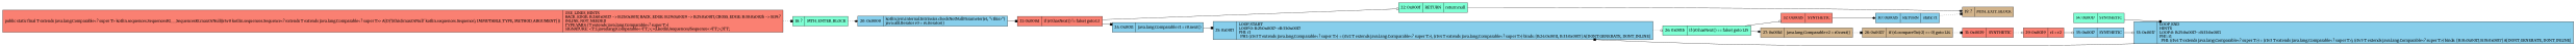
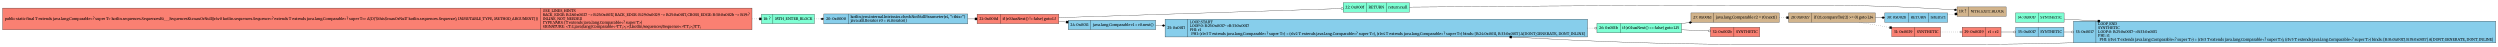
  digraph {
    fontname=Merriweather
    rankdir=LR
    node [fillcolor=skyblue fontname=Merriweather shape=record style=filled]
    edge [arrowhead=box fontname=Merriweather style=solid]
    n1 [fillcolor=aquamarine label="{18\:\ ?|MTH_ENTER_BLOCK\l}"]
    n2 [label="{20\:\ 0x0000|kotlin.jvm.internal.Intrinsics.checkNotNullParameter(r4, \"\<this\>\")\ljava.util.Iterator r0 = r4.iterator()\l}"]
    n3 [fillcolor=salmon label="{21\:\ 0x000d|if (r0.hasNext() != false) goto L5\l}"]
    n4 [fillcolor=aquamarine label="{22\:\ 0x000f|RETURN\l|return null\l}"]
    n5 [label="{24\:\ 0x0011|java.lang.Comparable r1 = r0.next()\l}"]
    n6 [fillcolor=tan label="{19\:\ ?|MTH_EXIT_BLOCK\l}"]
    n7 [label="{25\:\ 0x0017|LOOP_START\lLOOP:0: B:25:0x0017\-\>B:33:0x0017\lPHI: r1 \l  PHI: (r1v3 T extends java.lang.Comparable\<? super T\>) = (r1v2 T extends java.lang.Comparable\<? super T\>), (r1v4 T extends java.lang.Comparable\<? super T\>) binds: [B:24:0x0011, B:33:0x0017] A[DONT_GENERATE, DONT_INLINE]\l}"]
    n8 [fillcolor=aquamarine label="{26\:\ 0x001b|if (r0.hasNext() == false) goto L15\l}"]
    n9 [fillcolor=tan label="{27\:\ 0x001d|java.lang.Comparable r2 = r0.next()\l}"]
    n10 [fillcolor=salmon label="{32\:\ 0x002b|SYNTHETIC\l}"]
    n11 [fillcolor=tan label="{28\:\ 0x0027|if (r1.compareTo(r2) \>= 0) goto L14\l}"]
-   n12 [label="{30\:\ 0x002b|RETURN\l|static r1\l}"]
+   n12 [label="{30\:\ 0x002b|RETURN\l|return r1\l}"]
    n13 [fillcolor=salmon label="{31\:\ 0x0029|SYNTHETIC\l}"]
    n14 [fillcolor=salmon label="{29\:\ 0x0029|r1 = r2\l}"]
    n15 [fillcolor=aquamarine label="{34\:\ 0x0017|SYNTHETIC\l}"]
-   n16 [label="{33\:\ 0x0017|LOOP_END\lHINTS\lLOOP:0: B:25:0x0017\-\>B:33:0x0017\lPHI: r1 \l  PHI: (r1v4 T extends java.lang.Comparable\<? super T\>) = (r1v3 T extends java.lang.Comparable\<? super T\>), (r1v5 T extends java.lang.Comparable\<? super T\>) binds: [B:34:0x0017, B:35:0x0017] A[DONT_GENERATE, DONT_INLINE]\l}"]
+   n16 [label="{33\:\ 0x0017|LOOP_END\lSYNTHETIC\lLOOP:0: B:25:0x0017\-\>B:33:0x0017\lPHI: r1 \l  PHI: (r1v4 T extends java.lang.Comparable\<? super T\>) = (r1v3 T extends java.lang.Comparable\<? super T\>), (r1v5 T extends java.lang.Comparable\<? super T\>) binds: [B:34:0x0017, B:35:0x0017] A[DONT_GENERATE, DONT_INLINE]\l}"]
    n17 [label="{35\:\ 0x0017|SYNTHETIC\l}"]
    n18 [fillcolor=salmon label="{public static final T extends java.lang.Comparable\<? super T\> kotlin.sequences.SequencesKt___SequencesKt.maxOrNull((r4v0 kotlin.sequences.Sequence\<? extends T extends java.lang.Comparable\<? super T\>\> A[D('$this$maxOrNull' kotlin.sequences.Sequence), IMMUTABLE_TYPE, METHOD_ARGUMENT]))  | USE_LINES_HINTS\lBACK_EDGE: B:28:0x0027 \-\> B:25:0x0017, BACK_EDGE: B:29:0x0029 \-\> B:25:0x0017, CROSS_EDGE: B:30:0x002b \-\> B:19:?\lINLINE_NOT_NEEDED\lTYPE_VARS: [T extends java.lang.Comparable\<? super T\>]\lSIGNATURE: \<T::Ljava\/lang\/Comparable\<\-TT;\>;\>(Lkotlin\/sequences\/Sequence\<+TT;\>;)TT;\l}"]
    n1 -> n2 [arrowhead=diamond style=dotted]
    n2 -> n3
    n3 -> n4 [arrowhead=odot]
    n3 -> n5
    n4 -> n6 [arrowhead=diamond]
-   n5 -> n7
+   n5 -> n7 [arrowhead=diamond]
    n7 -> n8 [arrowhead=odot style=dotted]
    n8 -> n9 [arrowhead=diamond]
    n8 -> n10 [arrowhead=odot]
    n9 -> n11 [style=dotted]
-   n10 -> n12 [arrowhead=diamond]
+   n11 -> n12 [arrowhead=diamond]
    n11 -> n13 [style=dotted]
    n12 -> n6 [style=dotted]
    n13 -> n14 [arrowhead=odot style=dotted]
    n14 -> n17 [arrowhead=odot]
    n15 -> n16
    n16 -> n7
    n17 -> n16 [arrowhead=odot]
    n18 -> n1 [style=dotted]
  }
